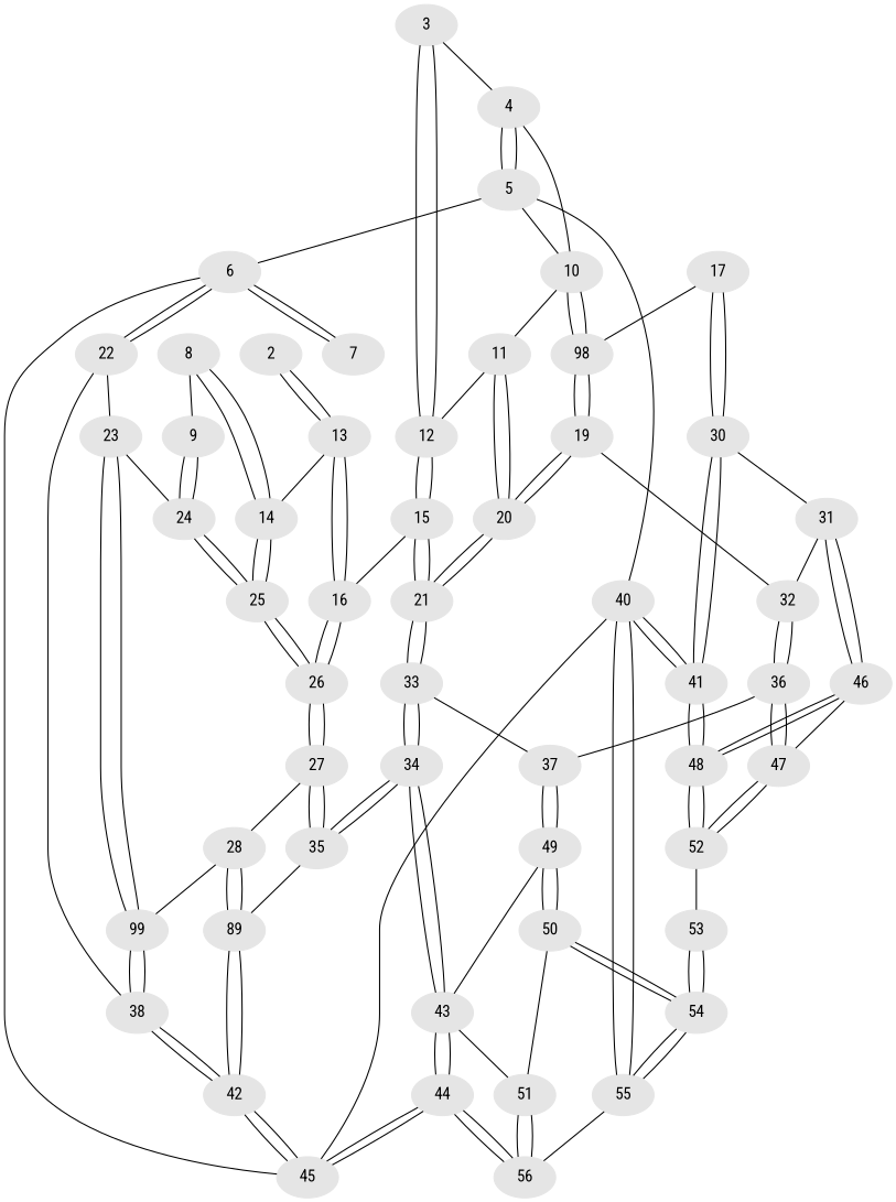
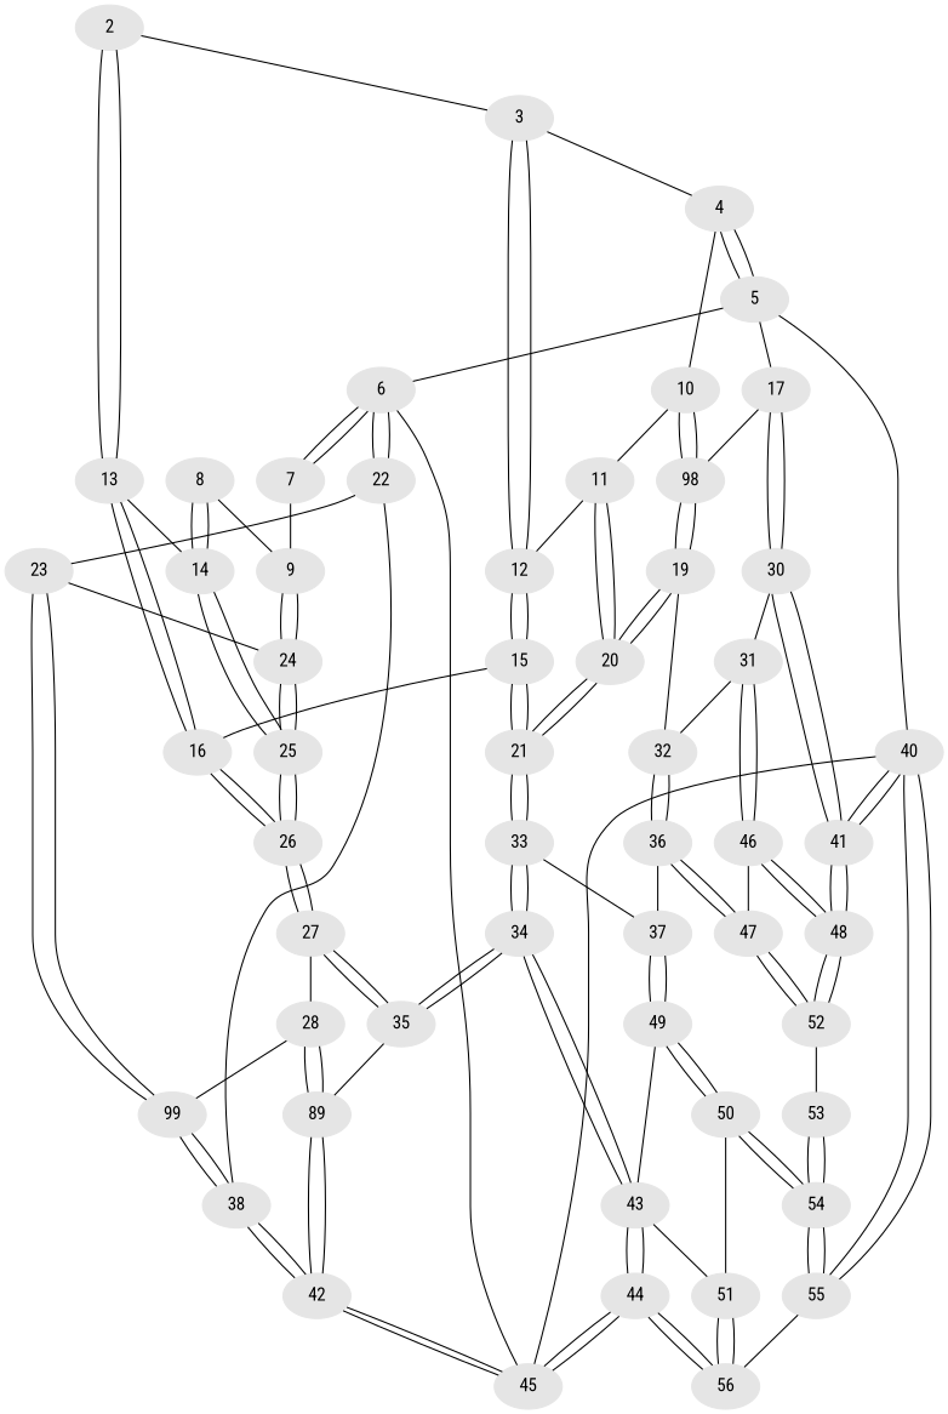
  graph {
    fontname="Roboto Condensed"
    node [color=gray90 fontname="Roboto Condensed" style=filled]
    edge [fontname="Roboto Condensed"]
    2
    3
    13
    8
    9
    14
    4
    12
    16
    5
    10
    15
    6
    17
    40
    11
    n17 [label=98]
    7
    22
    45
    30
    41
    55
    23
    38
    24
    25
    20
    19
    21
    26
    33
    27
    31
    32
    36
    34
    37
    n39 [label=99]
    42
    28
    35
    n43 [label=89]
    46
    48
    47
    43
    49
    44
    51
    52
    50
    56
    53
    54
+   2 -- 3
    2 -- 13
    2 -- 13
    3 -- 4
    3 -- 12
    3 -- 12
    13 -- 14
    13 -- 16
    13 -- 16
    8 -- 9
    8 -- 14
    8 -- 14
    9 -- 24
    9 -- 24
    14 -- 25
    14 -- 25
    4 -- 5
    4 -- 5
    4 -- 10
    12 -- 15
    12 -- 15
    16 -- 26
    16 -- 26
    5 -- 6
-   5 -- 10
+   5 -- 17
    5 -- 40
    10 -- 11
    10 -- n17
    10 -- n17
    15 -- 16
    15 -- 21
    15 -- 21
    6 -- 7
    6 -- 7
    6 -- 22
    6 -- 22
    6 -- 45
    17 -- n17
    17 -- 30
    17 -- 30
    40 -- 45
    40 -- 41
    40 -- 41
    40 -- 55
    40 -- 55
    11 -- 12
    11 -- 20
    11 -- 20
    n17 -- 19
    n17 -- 19
+   7 -- 9
    22 -- 23
    22 -- 38
    30 -- 41
    30 -- 41
    30 -- 31
    41 -- 48
    41 -- 48
    55 -- 56
    23 -- 24
    23 -- n39
    23 -- n39
    38 -- 42
    38 -- 42
    24 -- 25
    24 -- 25
    25 -- 26
    25 -- 26
    20 -- 21
    20 -- 21
    19 -- 20
    19 -- 20
    19 -- 32
    21 -- 33
    21 -- 33
    26 -- 27
    26 -- 27
    33 -- 34
    33 -- 34
    33 -- 37
    27 -- 28
    27 -- 35
    27 -- 35
    31 -- 32
    31 -- 46
    31 -- 46
    32 -- 36
    32 -- 36
    36 -- 37
    36 -- 47
    36 -- 47
    34 -- 35
    34 -- 35
    34 -- 43
    34 -- 43
    37 -- 49
    37 -- 49
    n39 -- 38
    n39 -- 38
    42 -- 45
    42 -- 45
    28 -- n39
    28 -- n43
    28 -- n43
    35 -- n43
    n43 -- 42
    n43 -- 42
    46 -- 48
    46 -- 48
    46 -- 47
    48 -- 52
    48 -- 52
    47 -- 52
    47 -- 52
    43 -- 44
    43 -- 44
    43 -- 51
    49 -- 43
    49 -- 50
    49 -- 50
    44 -- 45
    44 -- 45
    44 -- 56
    44 -- 56
    51 -- 56
    51 -- 56
    52 -- 53
    50 -- 51
    50 -- 54
    50 -- 54
    53 -- 54
    53 -- 54
    54 -- 55
    54 -- 55
  }
